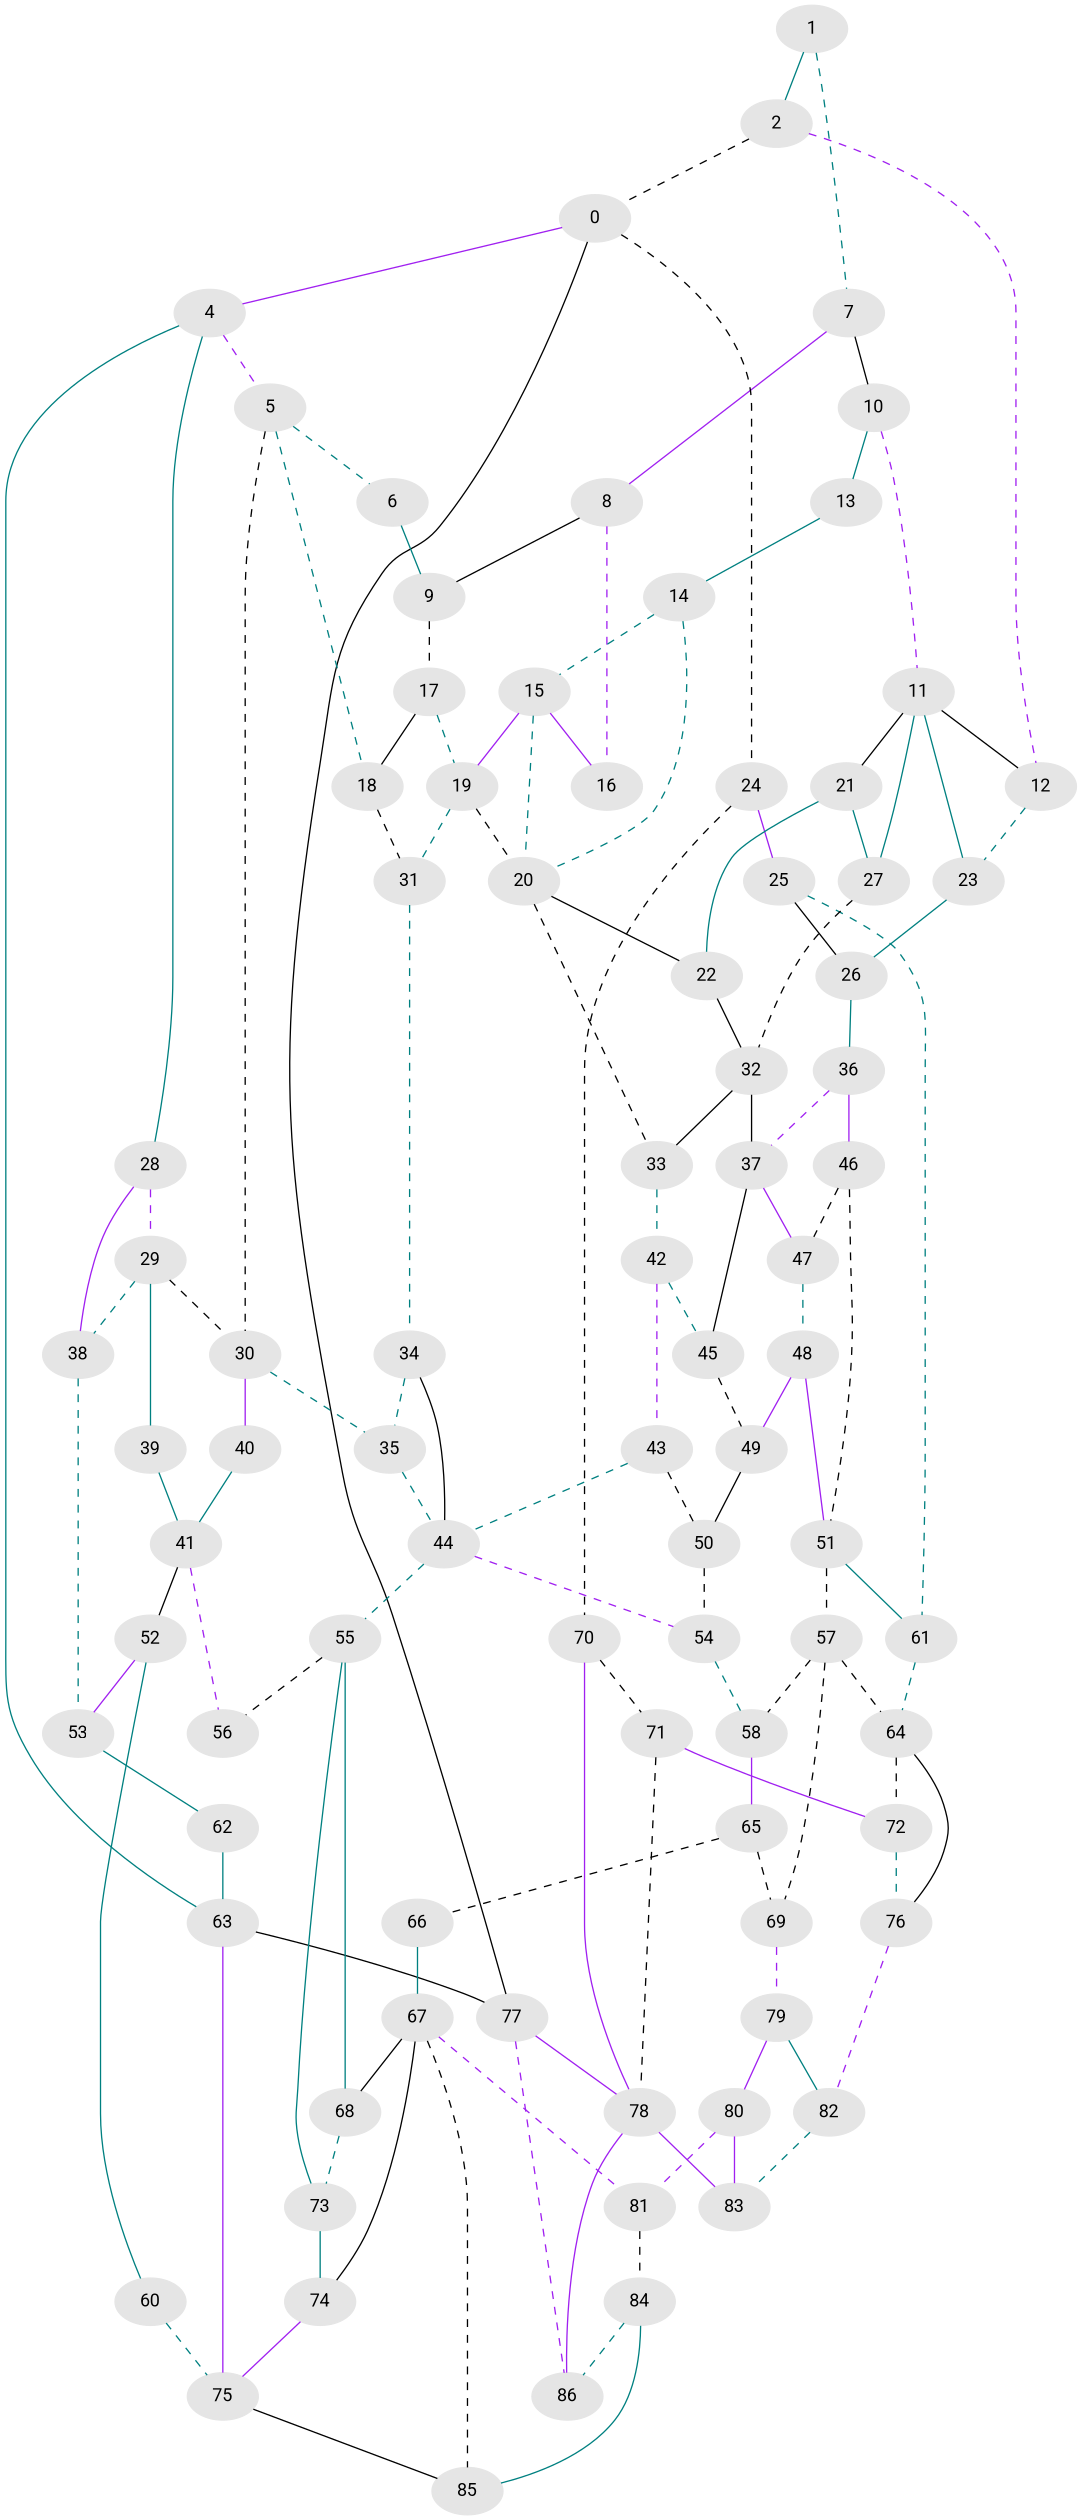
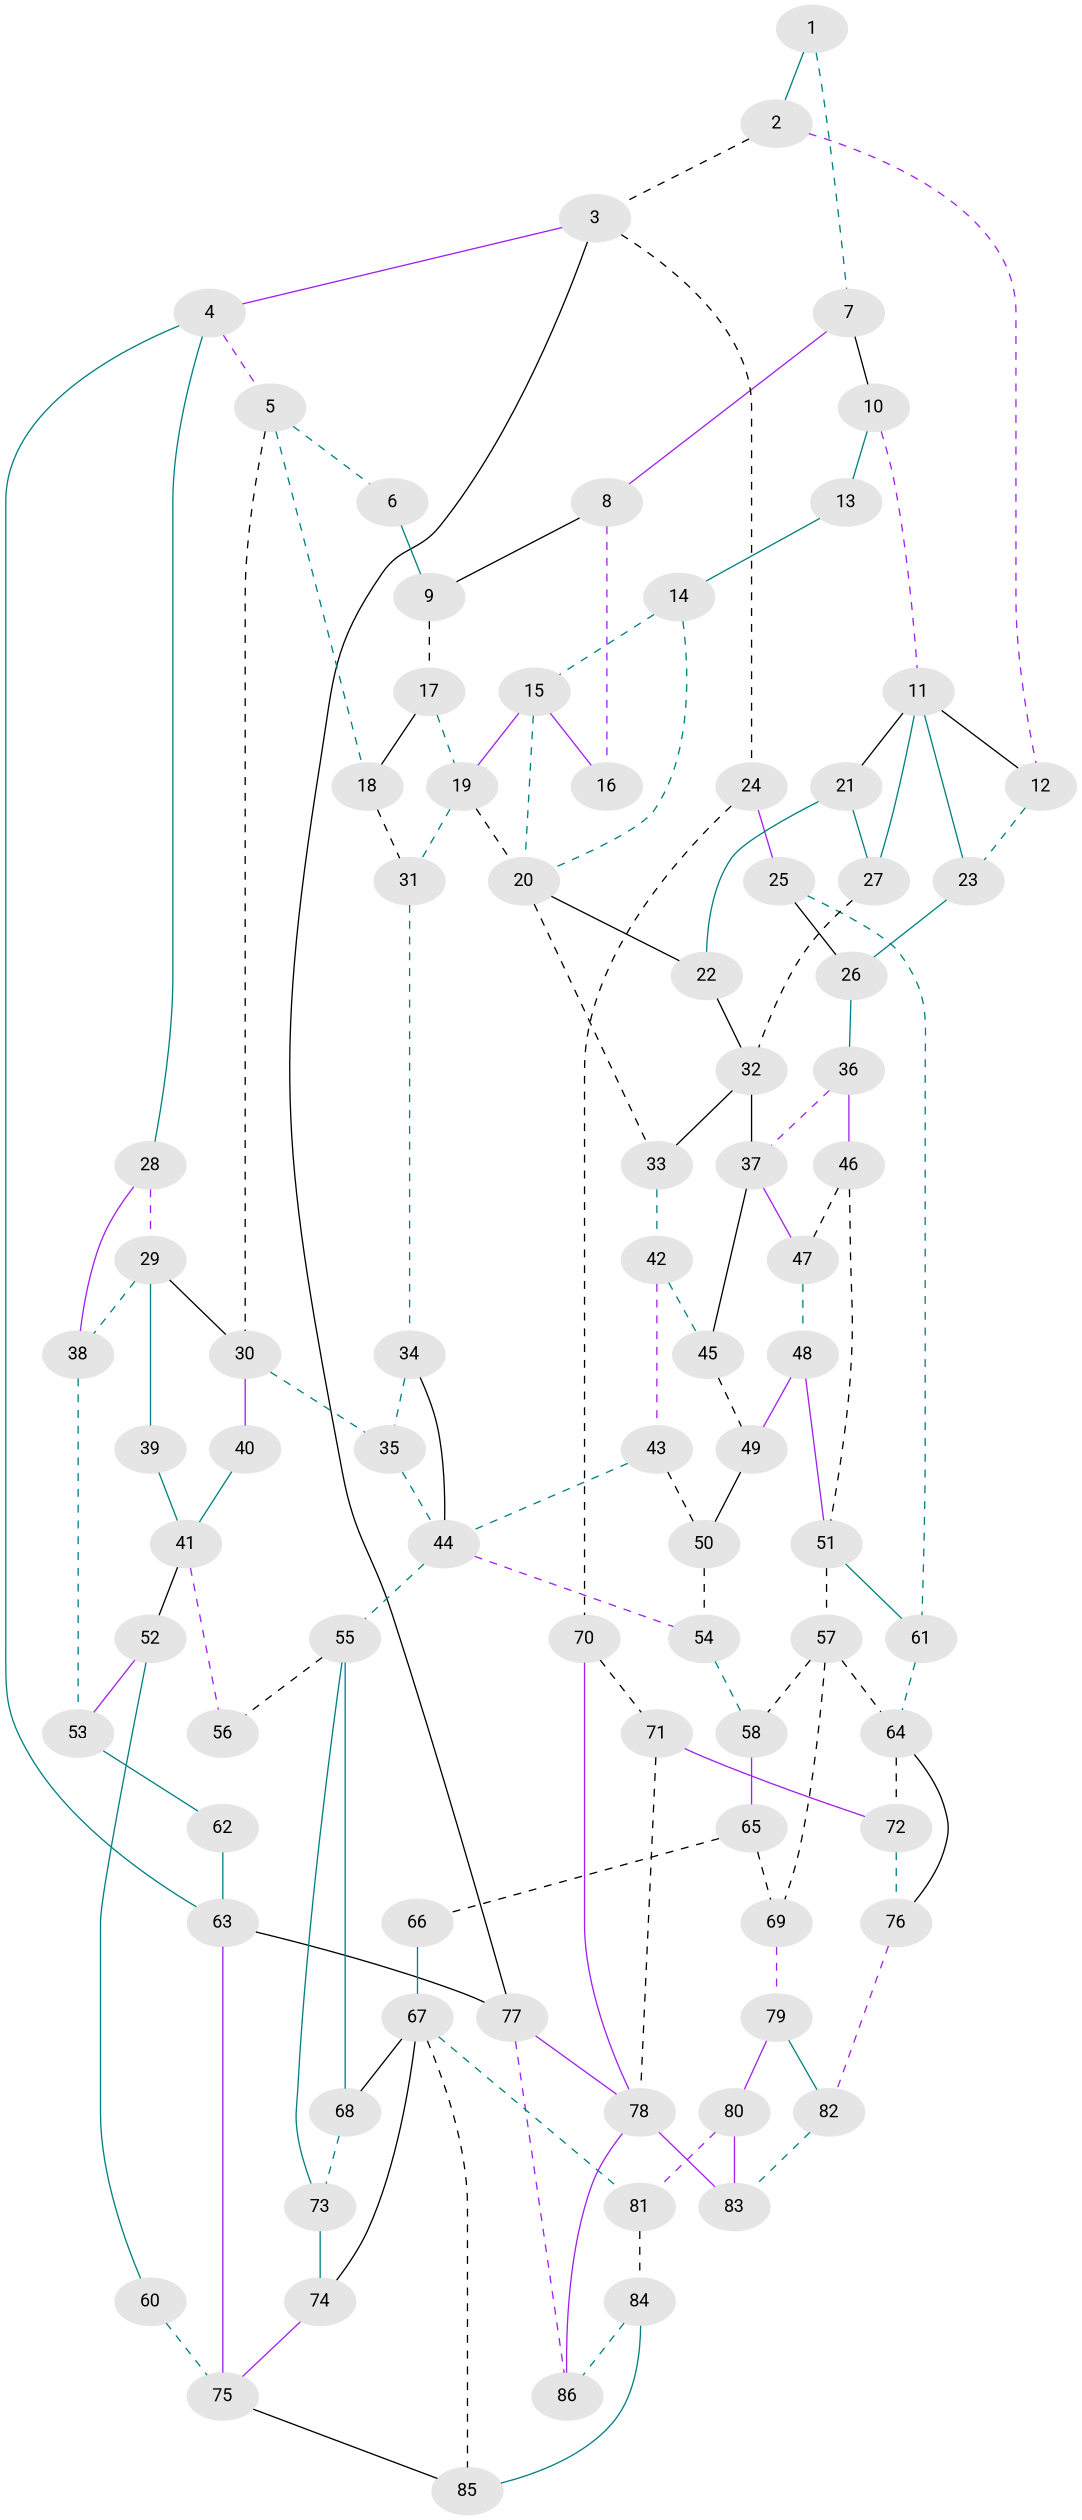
  graph {
    fontname=Roboto
    node [color=gray90 fontname=Roboto style=filled]
    edge [color=teal fontname=Roboto style=dashed weight=1.0]
    1
    2
    7
-   3 [label=0]
+   3
    12
    8
    10
    4
    24
    77
    23
    5
    28
    63
    25
    70
    78
    86
    6
    18
    30
    29
    38
    75
    9
    31
    35
    40
    17
    16
    11
    13
    19
    21
    27
    14
    22
    26
    32
    15
    20
    33
    34
    42
    37
    36
    61
    71
    64
    46
    39
    53
    41
    44
    45
    47
    43
    54
    55
    51
    49
    48
    62
    52
    56
    60
    50
    58
    68
    73
    57
    69
    65
    74
    72
    76
    79
    66
    85
    82
    67
    81
    84
    80
    83
    1 -- 2 [style=solid]
    1 -- 7
    2 -- 3 [color=black]
    2 -- 12 [color=purple]
    7 -- 8 [color=purple style=solid]
    7 -- 10 [color=black style=solid]
    3 -- 4 [color=purple style=solid]
    3 -- 24 [color=black]
    3 -- 77 [color=black style=solid]
    12 -- 23
    8 -- 9 [color=black style=solid]
    8 -- 16 [color=purple]
    10 -- 11 [color=purple weight=2.0]
    10 -- 13 [style=solid weight=2.0]
    4 -- 5 [color=purple]
    4 -- 28 [style=solid]
    4 -- 63 [style=solid]
    24 -- 25 [color=purple style=solid]
    24 -- 70 [color=black]
    77 -- 78 [color=purple style=solid]
    77 -- 86 [color=purple]
    23 -- 26 [style=solid]
    5 -- 6
    5 -- 18
    5 -- 30 [color=black]
    28 -- 29 [color=purple]
    28 -- 38 [color=purple style=solid]
    63 -- 77 [color=black style=solid]
    63 -- 75 [color=purple style=solid]
    25 -- 26 [color=black style=solid]
    25 -- 61
    70 -- 78 [color=purple style=solid]
    70 -- 71 [color=black]
    78 -- 86 [color=purple style=solid]
    78 -- 83 [color=purple style=solid weight=2.0]
    6 -- 9 [style=solid]
    18 -- 31 [color=black]
    30 -- 35
    30 -- 40 [color=purple style=solid]
-   29 -- 30 [color=black]
+   29 -- 30 [color=black style=solid]
    29 -- 38
    29 -- 39 [style=solid weight=2.0]
    38 -- 53
    75 -- 85 [color=black style=solid]
    9 -- 17 [color=black]
    31 -- 34
    35 -- 44
    40 -- 41 [style=solid weight=2.0]
    17 -- 18 [color=black style=solid]
    17 -- 19
    11 -- 12 [color=black style=solid]
    11 -- 23 [style=solid]
    11 -- 21 [color=black style=solid]
    11 -- 27 [style=solid]
    13 -- 14 [style=solid]
    19 -- 31
    19 -- 20 [color=black]
    21 -- 27 [style=solid]
    21 -- 22 [style=solid]
    27 -- 32 [color=black]
    14 -- 15
    14 -- 20
    22 -- 32 [color=black style=solid]
    26 -- 36 [style=solid]
    32 -- 33 [color=black style=solid]
    32 -- 37 [color=black style=solid weight=2.0]
    15 -- 16 [color=purple style=solid weight=2.0]
    15 -- 19 [color=purple style=solid weight=2.0]
    15 -- 20
    20 -- 22 [color=black style=solid]
    20 -- 33 [color=black]
    33 -- 42
    34 -- 35
    34 -- 44 [color=black style=solid]
    42 -- 45
    42 -- 43 [color=purple]
    37 -- 45 [color=black style=solid weight=2.0]
    37 -- 47 [color=purple style=solid]
    36 -- 37 [color=purple]
    36 -- 46 [color=purple style=solid]
    61 -- 64
    71 -- 78 [color=black]
    71 -- 72 [color=purple style=solid]
    64 -- 72 [color=black]
    64 -- 76 [color=black style=solid]
    46 -- 47 [color=black]
    46 -- 51 [color=black]
    39 -- 41 [style=solid weight=2.0]
    53 -- 62 [style=solid]
    41 -- 52 [color=black style=solid]
    41 -- 56 [color=purple]
    44 -- 54 [color=purple]
    44 -- 55 [weight=2.0]
    45 -- 49 [color=black]
    47 -- 48
    43 -- 44
    43 -- 50 [color=black]
    54 -- 58
    55 -- 56 [color=black]
    55 -- 68 [style=solid]
    55 -- 73 [style=solid]
    51 -- 61 [style=solid]
    51 -- 57 [color=black weight=2.0]
    49 -- 50 [color=black style=solid]
    48 -- 51 [color=purple style=solid]
    48 -- 49 [color=purple style=solid]
    62 -- 63 [style=solid]
    52 -- 53 [color=purple style=solid]
    52 -- 60 [style=solid]
    60 -- 75 [weight=2.0]
    50 -- 54 [color=black]
    58 -- 65 [color=purple style=solid]
    68 -- 73
    73 -- 74 [style=solid]
    57 -- 64 [color=black weight=2.0]
    57 -- 58 [color=black]
    57 -- 69 [color=black]
    69 -- 79 [color=purple]
    65 -- 69 [color=black]
    65 -- 66 [color=black]
    74 -- 75 [color=purple style=solid]
    72 -- 76
    76 -- 82 [color=purple]
    79 -- 82 [style=solid]
    79 -- 80 [color=purple style=solid]
    66 -- 67 [style=solid weight=2.0]
    82 -- 83
    67 -- 68 [color=black style=solid]
    67 -- 74 [color=black style=solid]
    67 -- 85 [color=black]
-   67 -- 81 [color=purple]
+   67 -- 81
    81 -- 84 [color=black]
    84 -- 86
    84 -- 85 [style=solid]
    80 -- 81 [color=purple]
    80 -- 83 [color=purple style=solid]
  }
